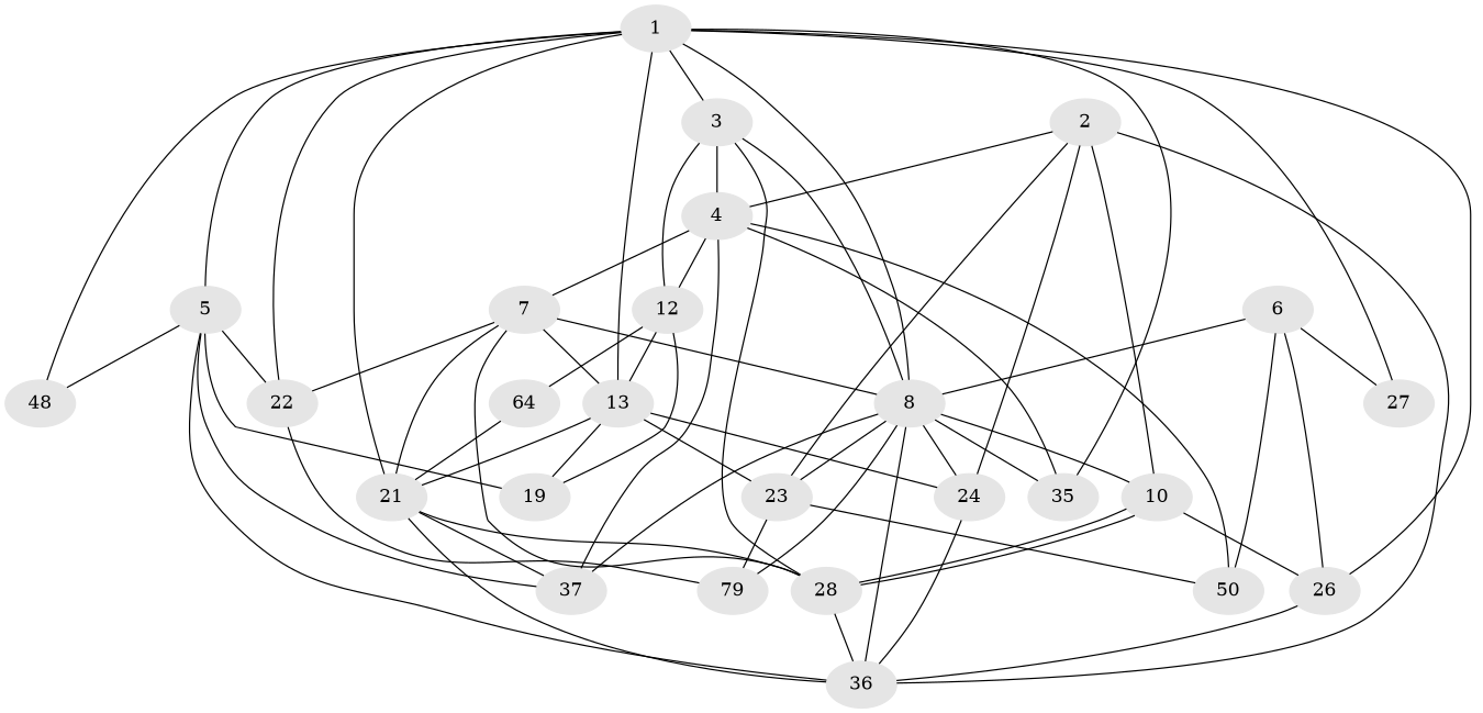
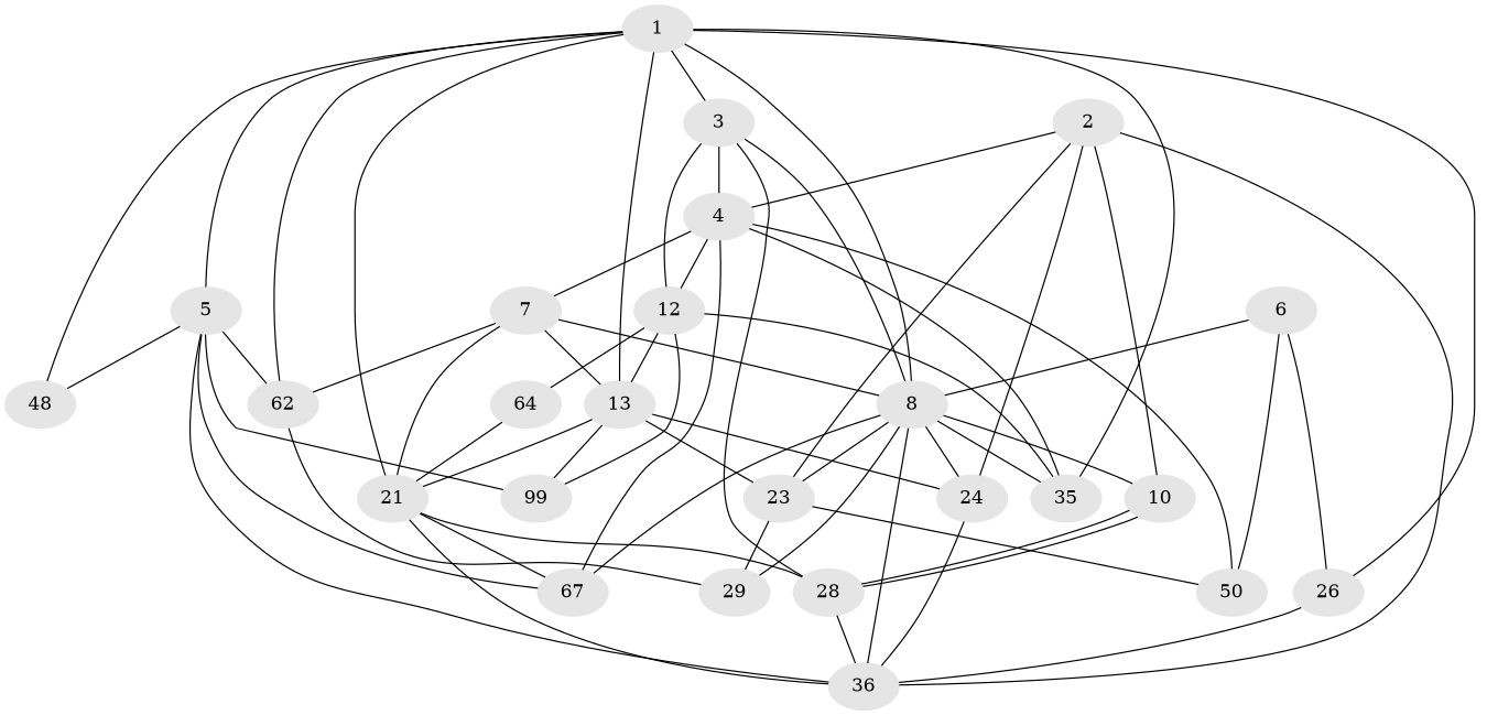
  graph {
    node [color=gray90 style=filled]
    1 [super="+17+15"]
    3 [super="+47"]
    5 [super="+18+30"]
    8 [super="+11+16"]
    13 [super="+20"]
    21 [super="+33+42"]
-   22
+   22 [label=62]
    26
-   27
    35 [super="+49+52"]
    48
    4 [super="+9"]
    12 [super="+46"]
    28 [super="+51"]
    36 [super="+39"]
-   37
-   19
+   37 [label=67]
+   19 [label=99]
    10
    24
    23 [super="+45"]
-   29 [label=79]
+   29
    2 [super="+41"]
    7 [super="+32"]
    50
    n25 [label=64]
    6
    1 -- 3
    1 -- 5 [weight=2]
    1 -- 8 [weight=2]
    1 -- 13
    1 -- 21
    1 -- 22
    1 -- 26
-   1 -- 27
    1 -- 35
    1 -- 48
    3 -- 8
    3 -- 4
    3 -- 12
    3 -- 28
    5 -- 22
    5 -- 48
    5 -- 36 [weight=2]
    5 -- 37
    5 -- 19
    8 -- 35 [weight=2]
    8 -- 36
    8 -- 37
    8 -- 10
    8 -- 24
    8 -- 23
    8 -- 29 [weight=2]
    13 -- 21
    13 -- 19
    13 -- 24
    13 -- 23
    21 -- 28
    21 -- 36
    21 -- 37
    22 -- 29
    26 -- 36
    4 -- 35
    4 -- 12
    4 -- 37
    4 -- 7 [weight=3]
    4 -- 50
    12 -- 13
+   12 -- 35 [weight=2]
    12 -- 19
    12 -- n25
    28 -- 36
-   10 -- 26
    10 -- 28
    10 -- 28
    24 -- 36
    23 -- 29
    23 -- 50
    2 -- 4
    2 -- 36
    2 -- 10
    2 -- 24
    2 -- 23
    7 -- 8
    7 -- 13
    7 -- 21
    7 -- 22
-   7 -- 28
    n25 -- 21
    6 -- 8 [weight=2]
    6 -- 26
-   6 -- 27
    6 -- 50
  }
